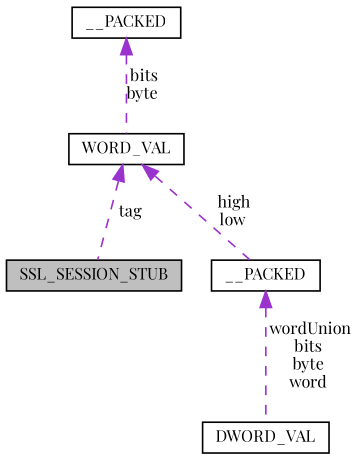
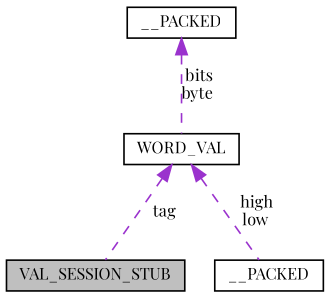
  digraph {
    fontname="Playfair Display"
    node [color=black fillcolor=white fontname="Playfair Display" fontsize=10 shape=record style=filled]
    edge [color=darkorchid3 dir=back fontname="Playfair Display" fontsize=10 labelfontname=Helvetica labelfontsize=10 style=dashed]
-   n1 [fillcolor=grey75 fontcolor=black height=0.2 label=SSL_SESSION_STUB width=0.4]
-   n2 [height=0.2 label=DWORD_VAL width=0.4]
+   n1 [fillcolor=grey75 fontcolor=black height=0.2 label=VAL_SESSION_STUB width=0.4]
    n3 [height=0.2 label=__PACKED width=0.4]
    n4 [height=0.2 label=WORD_VAL width=0.4]
    n5 [height=0.2 label=__PACKED width=0.4]
-   n3 -> n2 [label=" wordUnion\nbits\nbyte\nword"]
    n4 -> n1 [label=" tag"]
    n4 -> n3 [label=" high\nlow"]
    n5 -> n4 [label=" bits\nbyte"]
  }
